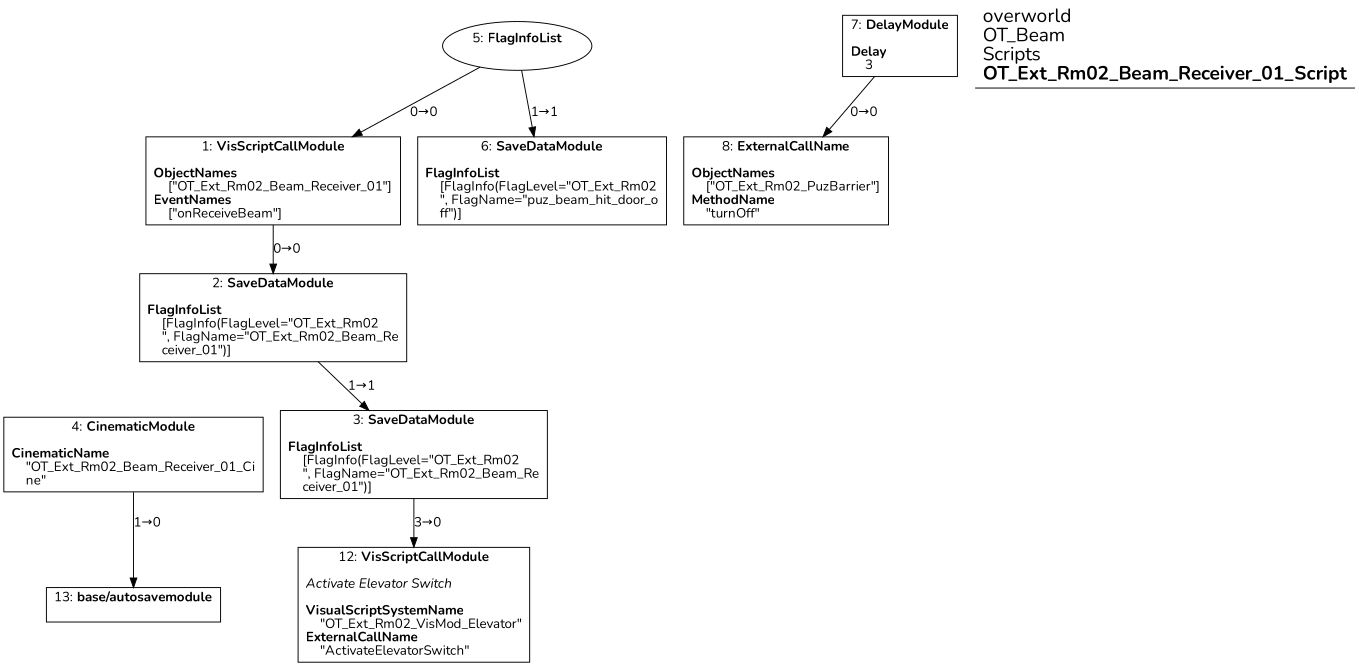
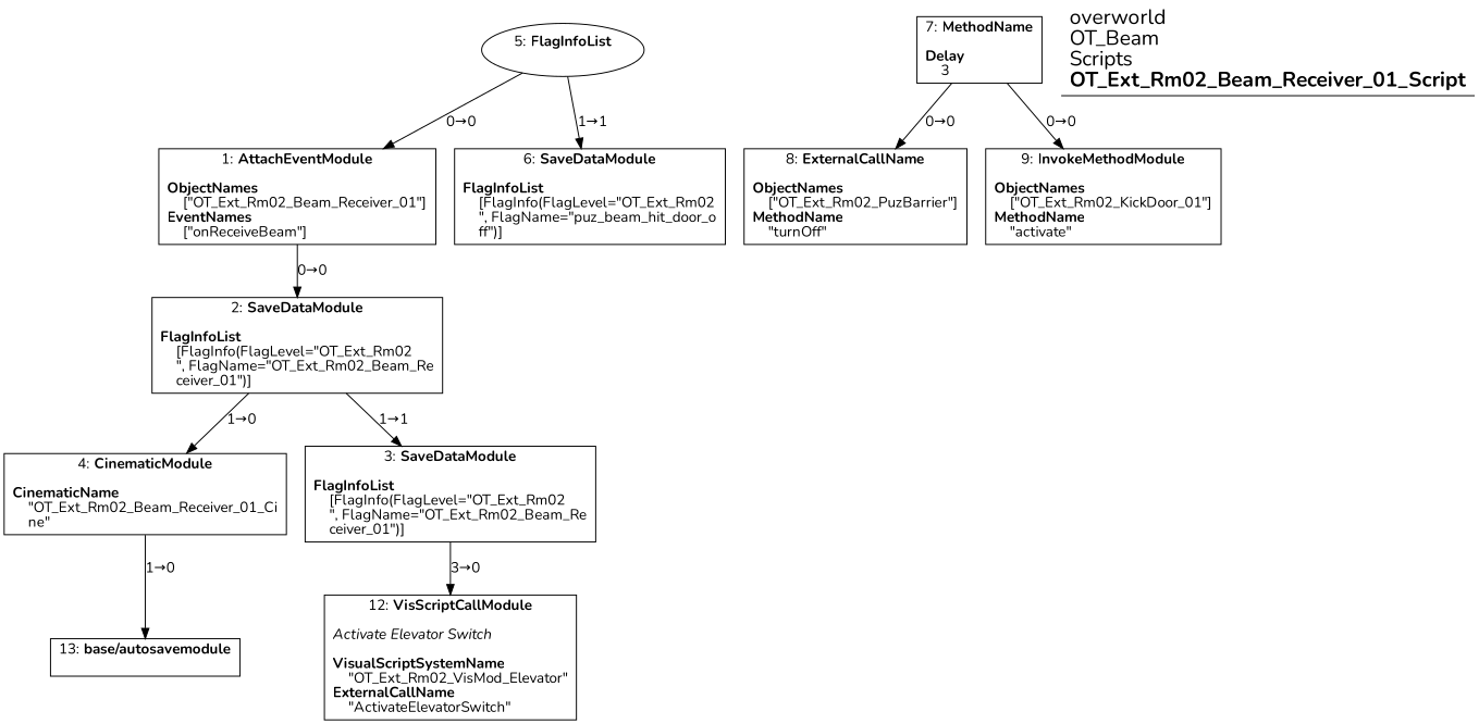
  digraph {
    fontname=Nunito
    splines=spline
    node [fontname=Nunito shape=box]
    edge [fontname=Nunito]
-   n1 [label=<1: <b>VisScriptCallModule</b><br/><br/><b>ObjectNames</b><br align="left"/>    [&quot;OT_Ext_Rm02_Beam_Receiver_01&quot;]<br align="left"/><b>EventNames</b><br align="left"/>    [&quot;onReceiveBeam&quot;]<br align="left"/>>]
+   n1 [label=<1: <b>AttachEventModule</b><br/><br/><b>ObjectNames</b><br align="left"/>    [&quot;OT_Ext_Rm02_Beam_Receiver_01&quot;]<br align="left"/><b>EventNames</b><br align="left"/>    [&quot;onReceiveBeam&quot;]<br align="left"/>>]
    n2 [label=<2: <b>SaveDataModule</b><br/><br/><b>FlagInfoList</b><br align="left"/>    [FlagInfo(FlagLevel=&quot;OT_Ext_Rm02<br align="left"/>    &quot;, FlagName=&quot;OT_Ext_Rm02_Beam_Re<br align="left"/>    ceiver_01&quot;)]<br align="left"/>>]
    n3 [label=<4: <b>CinematicModule</b><br/><br/><b>CinematicName</b><br align="left"/>    &quot;OT_Ext_Rm02_Beam_Receiver_01_Ci<br align="left"/>    ne&quot;<br align="left"/>>]
    n4 [label=<3: <b>SaveDataModule</b><br/><br/><b>FlagInfoList</b><br align="left"/>    [FlagInfo(FlagLevel=&quot;OT_Ext_Rm02<br align="left"/>    &quot;, FlagName=&quot;OT_Ext_Rm02_Beam_Re<br align="left"/>    ceiver_01&quot;)]<br align="left"/>>]
    n5 [label=<13: <b>base/autosavemodule</b><br/><br/>>]
    n6 [label=<12: <b>VisScriptCallModule</b><br/><br/><i>Activate Elevator Switch<br align="left"/></i><br align="left"/><b>VisualScriptSystemName</b><br align="left"/>    &quot;OT_Ext_Rm02_VisMod_Elevator&quot;<br align="left"/><b>ExternalCallName</b><br align="left"/>    &quot;ActivateElevatorSwitch&quot;<br align="left"/>>]
    n7 [label=<6: <b>SaveDataModule</b><br/><br/><b>FlagInfoList</b><br align="left"/>    [FlagInfo(FlagLevel=&quot;OT_Ext_Rm02<br align="left"/>    &quot;, FlagName=&quot;puz_beam_hit_door_o<br align="left"/>    ff&quot;)]<br align="left"/>>]
-   n8 [label=<7: <b>DelayModule</b><br/><br/><b>Delay</b><br align="left"/>    3<br align="left"/>>]
+   n8 [label=<7: <b>MethodName</b><br/><br/><b>Delay</b><br align="left"/>    3<br align="left"/>>]
    n9 [label=<8: <b>ExternalCallName</b><br/><br/><b>ObjectNames</b><br align="left"/>    [&quot;OT_Ext_Rm02_PuzBarrier&quot;]<br align="left"/><b>MethodName</b><br align="left"/>    &quot;turnOff&quot;<br align="left"/>>]
+   n10 [label=<9: <b>InvokeMethodModule</b><br/><br/><b>ObjectNames</b><br align="left"/>    [&quot;OT_Ext_Rm02_KickDoor_01&quot;]<br align="left"/><b>MethodName</b><br align="left"/>    &quot;activate&quot;<br align="left"/>>]
    n11 [label=<5: <b>FlagInfoList</b><br/><br/>> shape=oval]
    n12 [label=<<font point-size="20">overworld<br align="left"/>OT_Beam<br align="left"/>Scripts<br align="left"/><b>OT_Ext_Rm02_Beam_Receiver_01_Script</b><br align="left"/></font>> shape=underline]
    n1 -> n2 [label="0→0"]
+   n2 -> n3 [label="1→0"]
    n2 -> n4 [label="1→1"]
    n3 -> n5 [label="1→0"]
    n4 -> n6 [label="3→0"]
    n8 -> n9 [label="0→0"]
+   n8 -> n10 [label="0→0"]
    n11 -> n1 [label="0→0"]
    n11 -> n7 [label="1→1"]
  }
